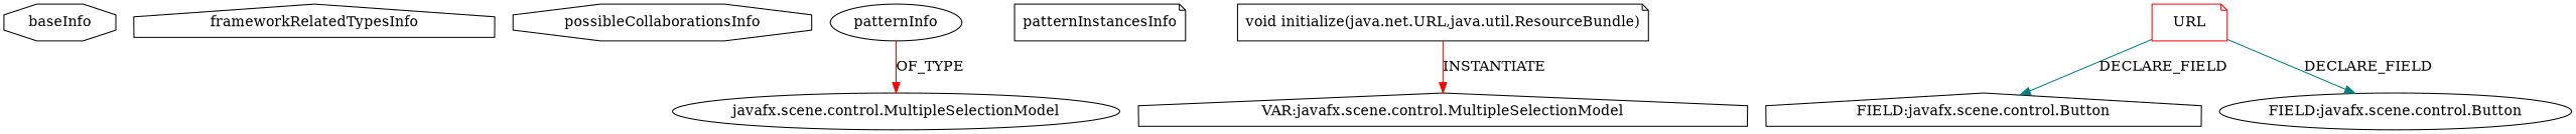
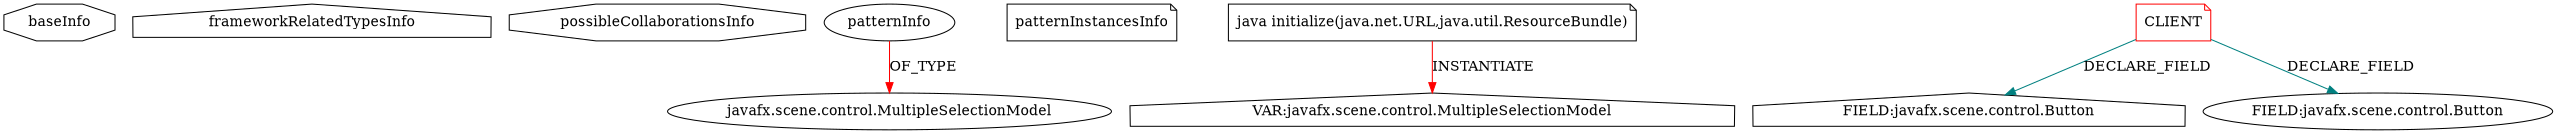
  digraph {
    node [shape=house isFrameworkType=false]
    edge [color=red]
    baseInfo [category=pattern graphId=2218 isAnonymous=false possibleRelation=false shape=octagon isFrameworkType=""]
    frameworkRelatedTypesInfo [isFrameworkType=""]
    possibleCollaborationsInfo [shape=octagon isFrameworkType=""]
    patternInfo [frequency=5.0 patternRootClient=0 shape=ellipse isFrameworkType=""]
    n5 [label="javafx.scene.control.MultipleSelectionModel" shape=ellipse vertexType=FRAMEWORK_CLASS_TYPE]
    patternInstancesInfo [0="JoshuaHanrahan-DVDCollectionApp~/JoshuaHanrahan-DVDCollectionApp/DVDCollectionApp-master/src/dvdcollectionapp/view/DvdcollectionappfxmlController.java~DvdcollectionappfxmlController~728" 1="sergiohpl-PMS~/sergiohpl-PMS/PMS-master/IssueTrackingLite/src/issuetrackinglite/IssueTrackingLiteController.java~IssueTrackingLiteController~4152" 2="ChrisWongAtCUHK-JavaFX~/ChrisWongAtCUHK-JavaFX/JavaFX-master/IssueTrackingLite/src/issuetrackinglite/IssueTrackingLiteController.java~IssueTrackingLiteController~240" 3="santi-gonzalez-javafx-tutos~/santi-gonzalez-javafx-tutos/javafx-tutos-master/IssueTrackingLite/src/issuetrackinglite/IssueTrackingLiteController.java~IssueTrackingLiteController~4083" 4="crosswords-testEnvironment~/crosswords-testEnvironment/testEnvironment-master/src/GUI/MainController.java~MainController~2315" shape=note isFrameworkType=""]
    n7 [label="VAR:javafx.scene.control.MultipleSelectionModel" vertexType=VARIABLE_EXPRESION]
-   n8 [label="void initialize(java.net.URL,java.util.ResourceBundle)" shape=note vertexType=OVERRIDING_METHOD_DECLARATION]
-   n9 [color=red label=URL shape=note vertexType=ROOT_CLIENT_CLASS_DECLARATION]
+   n8 [label="java initialize(java.net.URL,java.util.ResourceBundle)" shape=note vertexType=OVERRIDING_METHOD_DECLARATION]
+   n9 [color=red label=CLIENT shape=note vertexType=ROOT_CLIENT_CLASS_DECLARATION]
    n10 [label="FIELD:javafx.scene.control.Button" vertexType=FIELD_DECLARATION]
    n11 [label="FIELD:javafx.scene.control.Button" shape=ellipse vertexType=FIELD_DECLARATION]
    patternInfo -> n5 [label=OF_TYPE]
    n8 -> n7 [label=INSTANTIATE]
    n9 -> n10 [color=teal label=DECLARE_FIELD]
    n9 -> n11 [color=teal label=DECLARE_FIELD]
  }
